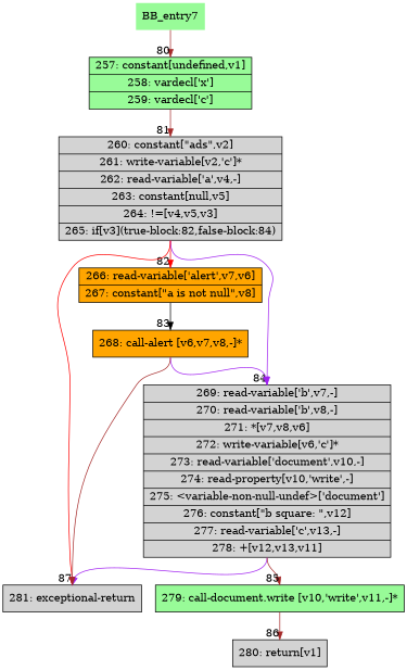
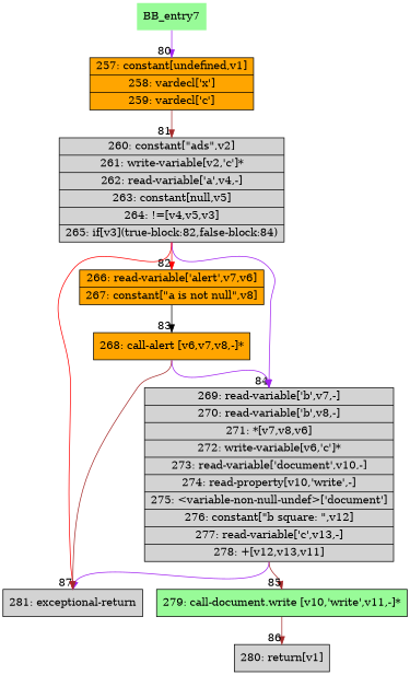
  digraph {
    rankdir=TD
    node [fillcolor=lightgrey shape=record style=filled]
    edge [color=purple headport=n tailport=s]
    BB_entry7 [fillcolor=palegreen shape=none]
-   n2 [fillcolor=palegreen label="{257: constant[undefined,v1]|258: vardecl['x']|259: vardecl['c']}"]
+   n2 [fillcolor=orange label="{257: constant[undefined,v1]|258: vardecl['x']|259: vardecl['c']}"]
    n3 [label="{260: constant[\"ads\",v2]|261: write-variable[v2,'c']*|262: read-variable['a',v4,-]|263: constant[null,v5]|264: !=[v4,v5,v3]|265: if[v3](true-block:82,false-block:84)}"]
    n4 [fillcolor=orange label="{266: read-variable['alert',v7,v6]|267: constant[\"a is not null\",v8]}"]
    n5 [label="{269: read-variable['b',v7,-]|270: read-variable['b',v8,-]|271: *[v7,v8,v6]|272: write-variable[v6,'c']*|273: read-variable['document',v10,-]|274: read-property[v10,'write',-]|275: \<variable-non-null-undef\>['document']|276: constant[\"b square: \",v12]|277: read-variable['c',v13,-]|278: +[v12,v13,v11]}"]
    n6 [label="{281: exceptional-return}"]
    n7 [fillcolor=orange label="{268: call-alert [v6,v7,v8,-]*}"]
    n8 [fillcolor=palegreen label="{279: call-document.write [v10,'write',v11,-]*}"]
    n9 [label="{280: return[v1]}"]
-   BB_entry7 -> n2 [color=brown headlabel="    80"]
+   BB_entry7 -> n2 [headlabel="    80"]
    n2 -> n3 [color=brown headlabel="      81"]
    n3 -> n4 [color=red headlabel="      82"]
    n3 -> n5 [headlabel="      84"]
    n3 -> n6 [color=red headlabel="      87"]
    n4 -> n7 [color=black headlabel="      83"]
    n5 -> n6
    n5 -> n8 [color=brown headlabel="      85"]
    n7 -> n5
    n7 -> n6 [color=brown]
    n8 -> n9 [color=brown headlabel="      86"]
  }
